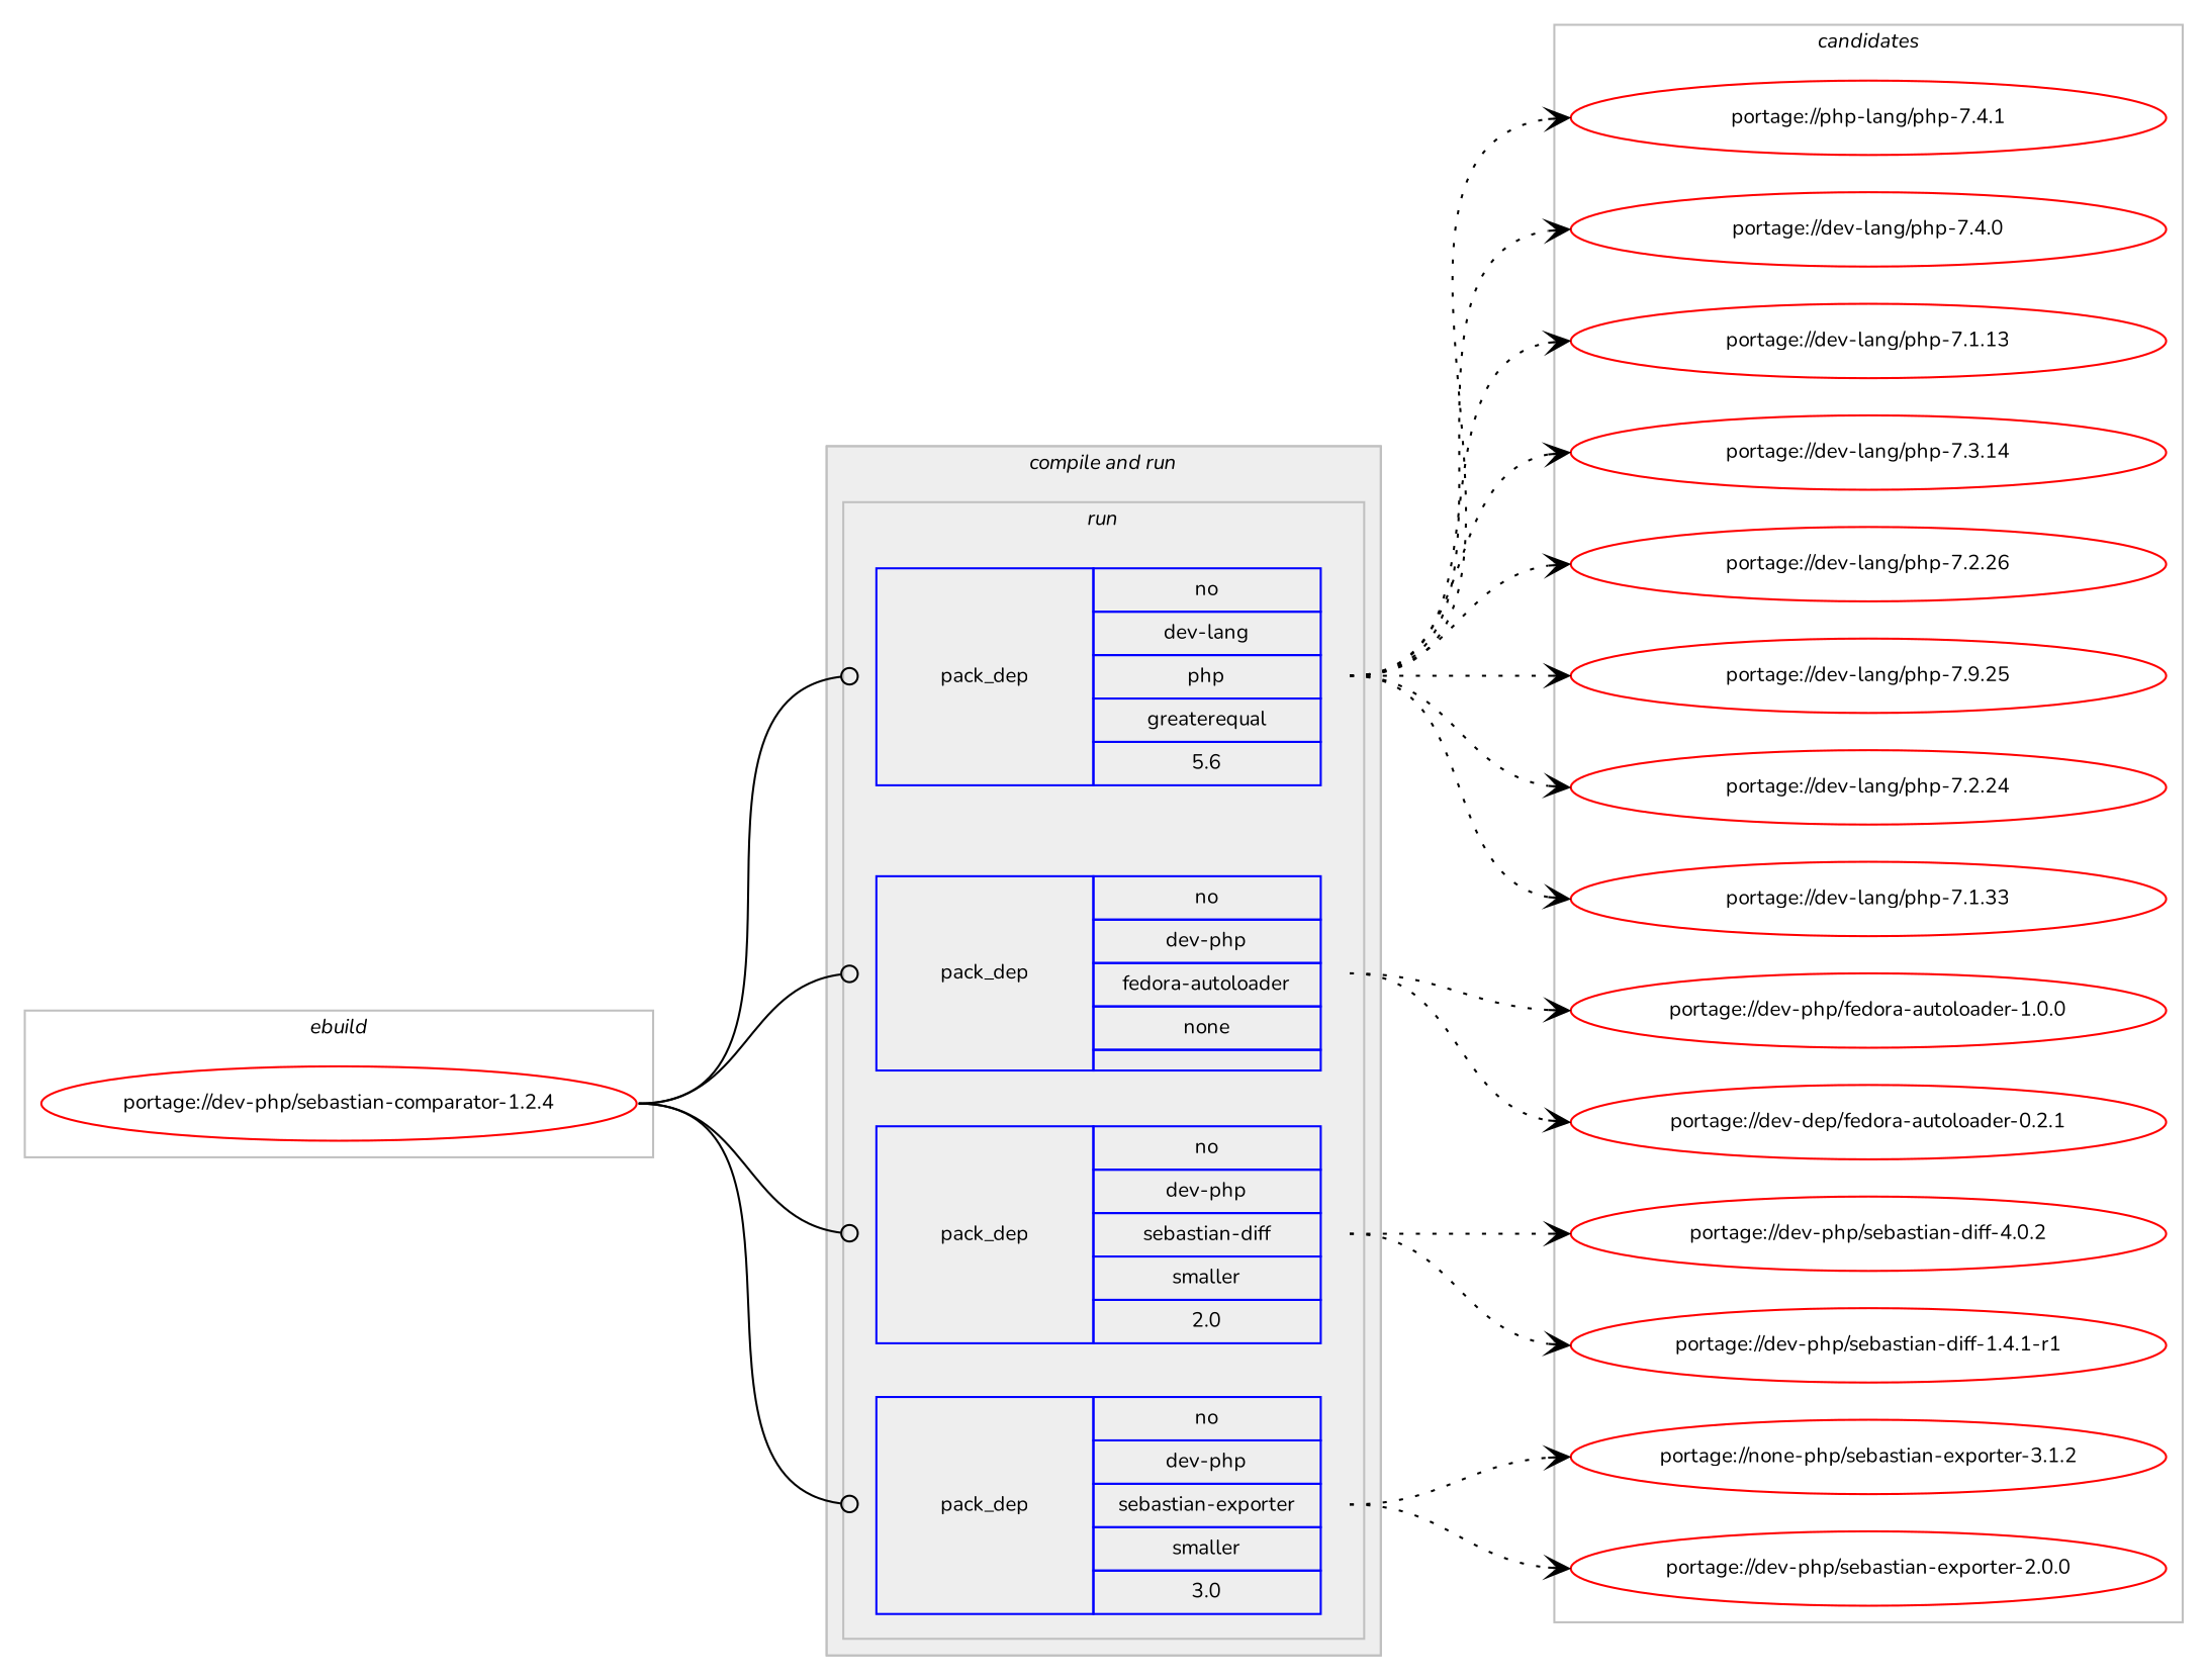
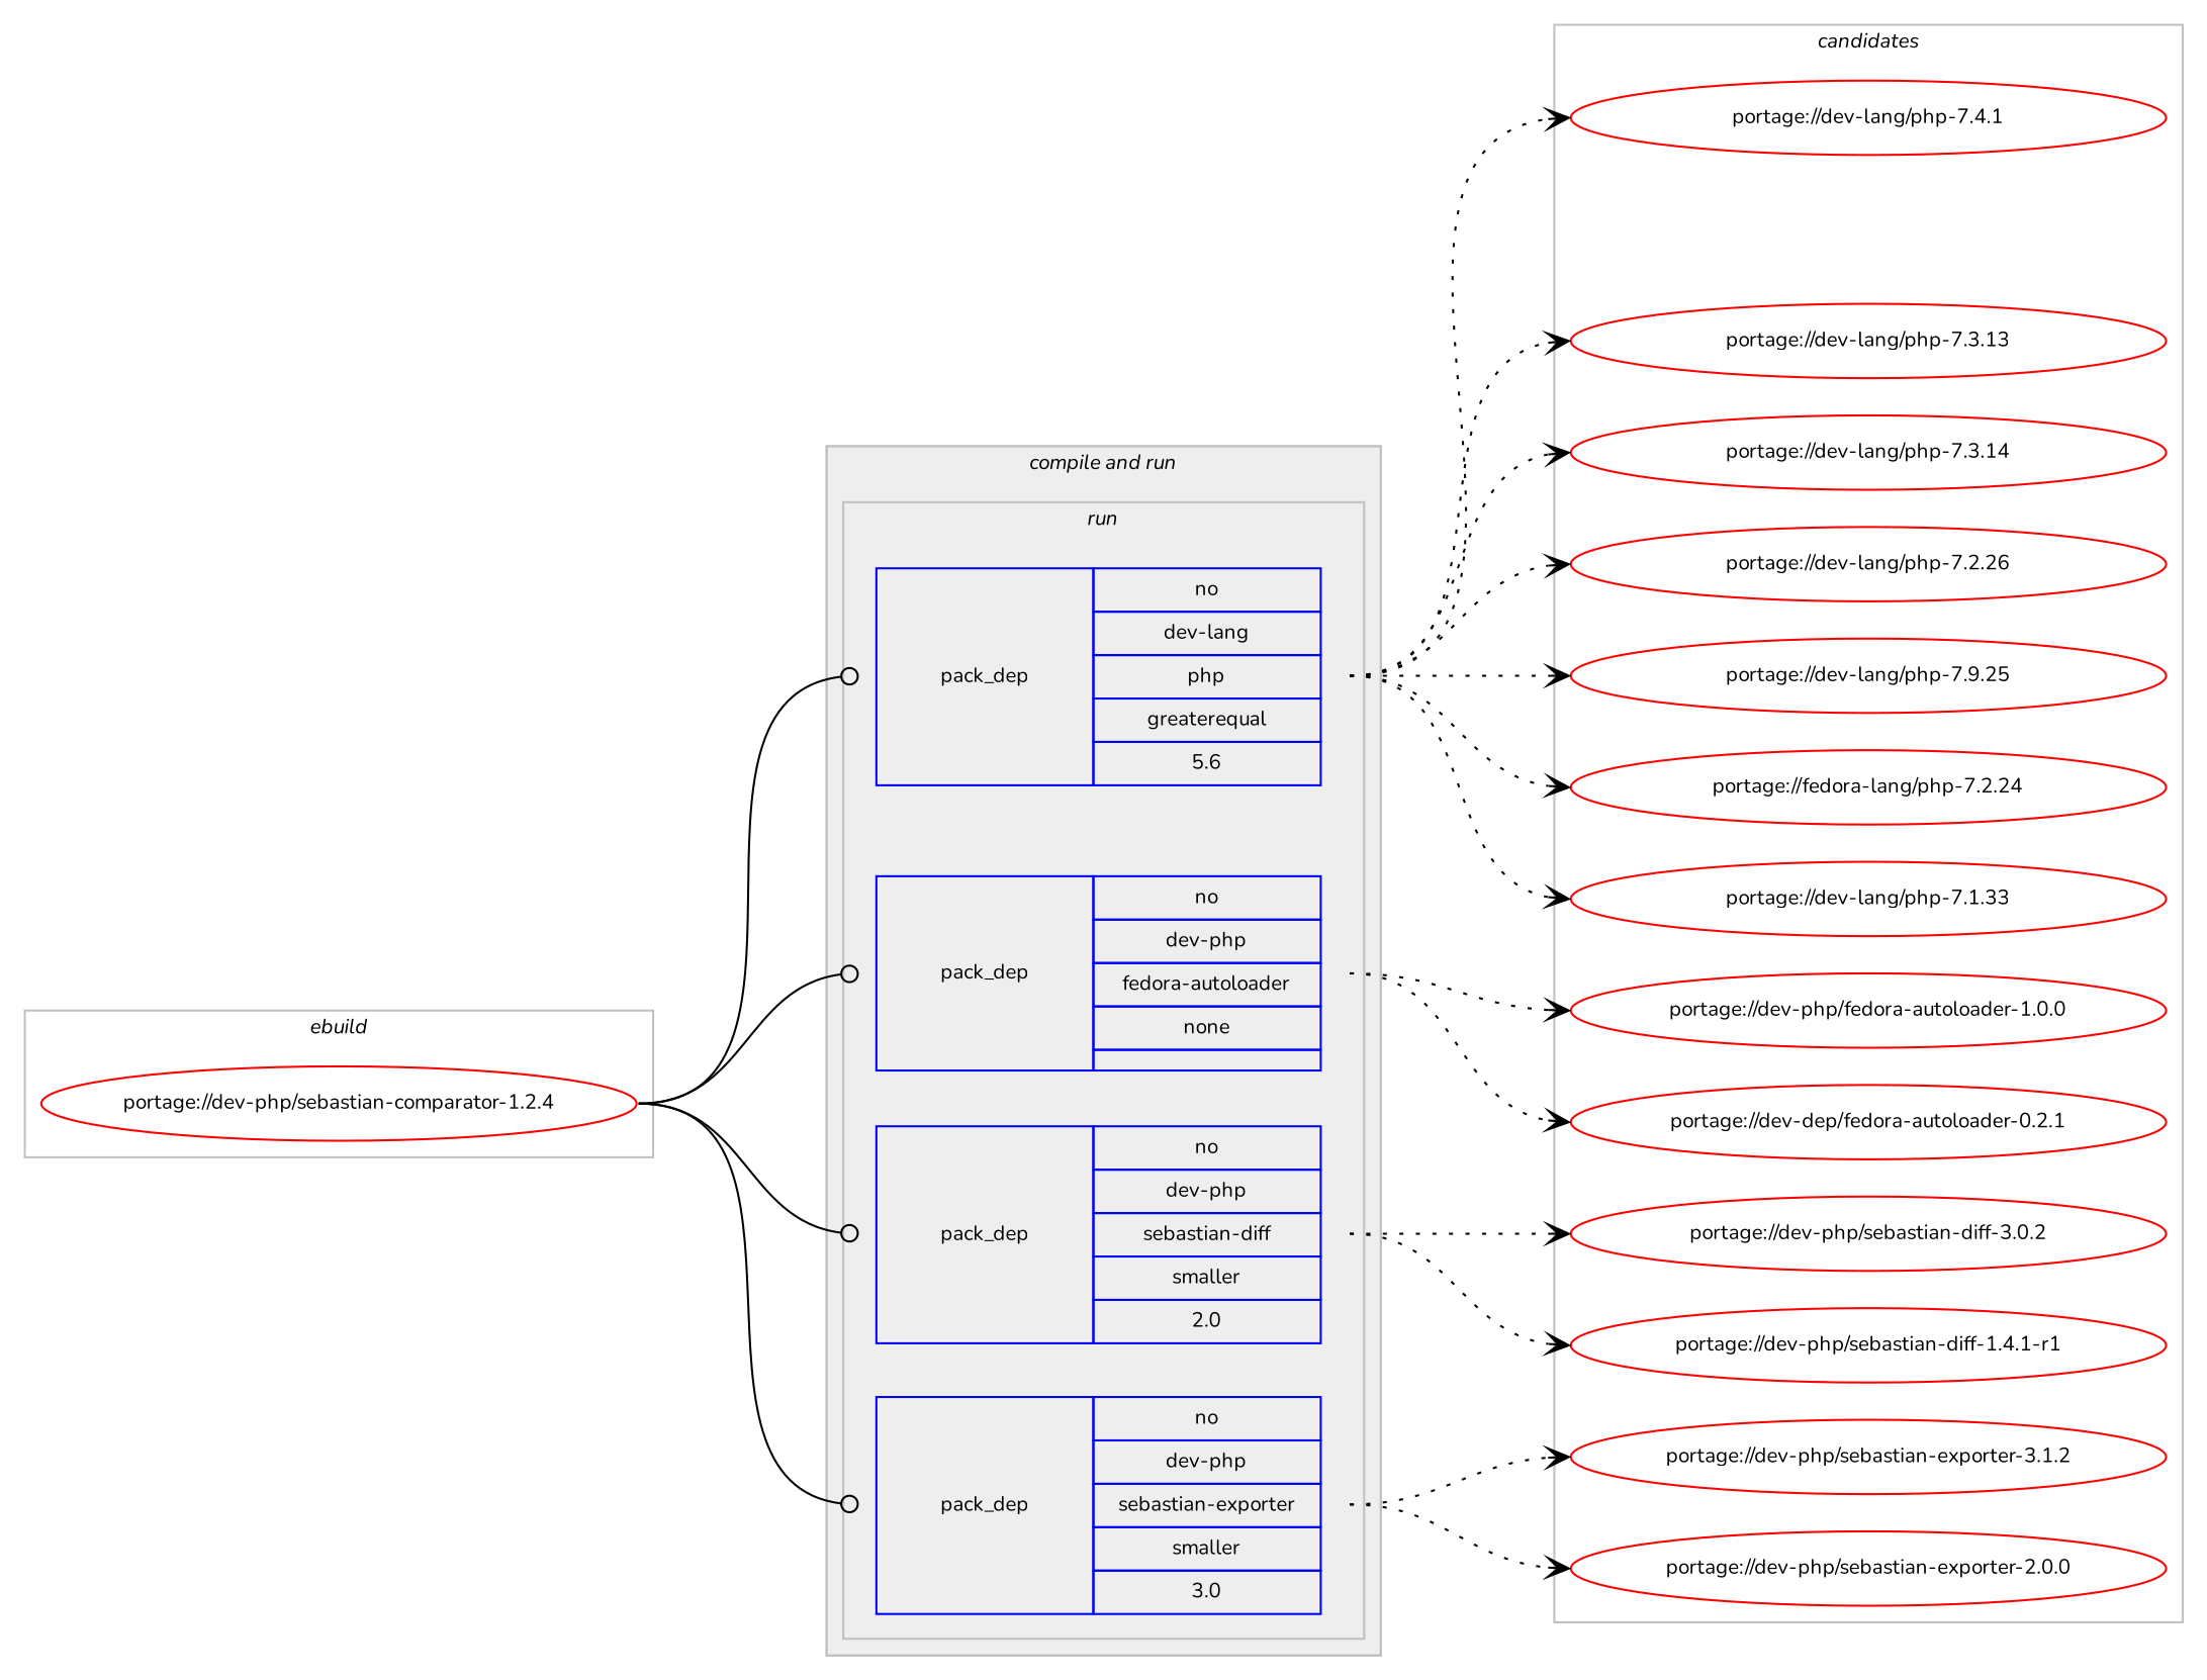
  digraph {
    compound=true
    concentrate=true
    fontname=Nunito
    fontsize=10
    newrank=true
    rankdir=LR
    ranksep=1.5
    node [color=red fontname=Nunito fontsize=10]
    edge [arrowhead=vee fontname=Nunito headport=w style=dotted tailport=e weight=100]
    n1 [label="portage://dev-php/sebastian-comparator-1.2.4" width=4]
    n2 [color=blue label=<<TABLE BORDER="0" CELLBORDER="1" CELLSPACING="0" CELLPADDING="4" WIDTH="220"><TR><TD ROWSPAN="6" CELLPADDING="30">pack_dep</TD></TR><TR><TD WIDTH="110">no</TD></TR><TR><TD>dev-lang</TD></TR><TR><TD>php</TD></TR><TR><TD>greaterequal</TD></TR><TR><TD>5.6</TD></TR></TABLE>> shape=none]
    n3 [color=blue label=<<TABLE BORDER="0" CELLBORDER="1" CELLSPACING="0" CELLPADDING="4" WIDTH="220"><TR><TD ROWSPAN="6" CELLPADDING="30">pack_dep</TD></TR><TR><TD WIDTH="110">no</TD></TR><TR><TD>dev-php</TD></TR><TR><TD>fedora-autoloader</TD></TR><TR><TD>none</TD></TR><TR><TD></TD></TR></TABLE>> shape=none]
    n4 [color=blue label=<<TABLE BORDER="0" CELLBORDER="1" CELLSPACING="0" CELLPADDING="4" WIDTH="220"><TR><TD ROWSPAN="6" CELLPADDING="30">pack_dep</TD></TR><TR><TD WIDTH="110">no</TD></TR><TR><TD>dev-php</TD></TR><TR><TD>sebastian-diff</TD></TR><TR><TD>smaller</TD></TR><TR><TD>2.0</TD></TR></TABLE>> shape=none]
    n5 [color=blue label=<<TABLE BORDER="0" CELLBORDER="1" CELLSPACING="0" CELLPADDING="4" WIDTH="220"><TR><TD ROWSPAN="6" CELLPADDING="30">pack_dep</TD></TR><TR><TD WIDTH="110">no</TD></TR><TR><TD>dev-php</TD></TR><TR><TD>sebastian-exporter</TD></TR><TR><TD>smaller</TD></TR><TR><TD>3.0</TD></TR></TABLE>> shape=none]
-   n6 [label="portage://php-lang/php-7.4.1" width=4]
-   n7 [label="portage://dev-lang/php-7.4.0" width=4]
-   n8 [label="portage://dev-lang/php-7.1.13" width=4]
+   n6 [label="portage://dev-lang/php-7.4.1" width=4]
+   n8 [label="portage://dev-lang/php-7.3.13" width=4]
    n9 [label="portage://dev-lang/php-7.3.14" width=4]
    n10 [label="portage://dev-lang/php-7.2.26" width=4]
    n11 [label="portage://dev-lang/php-7.9.25" width=4]
-   n12 [label="portage://dev-lang/php-7.2.24" width=4]
+   n12 [label="portage://fedora-lang/php-7.2.24" width=4]
    n13 [label="portage://dev-lang/php-7.1.33" width=4]
    n14 [label="portage://dev-php/fedora-autoloader-1.0.0" width=4]
    n15 [label="portage://dev-dep/fedora-autoloader-0.2.1" width=4]
-   n16 [label="portage://dev-php/sebastian-diff-4.0.2" width=4]
+   n16 [label="portage://dev-php/sebastian-diff-3.0.2" width=4]
    n17 [label="portage://dev-php/sebastian-diff-1.4.1-r1" width=4]
-   n18 [label="portage://none-php/sebastian-exporter-3.1.2" width=4]
+   n18 [label="portage://dev-php/sebastian-exporter-3.1.2" width=4]
    n19 [label="portage://dev-php/sebastian-exporter-2.0.0" width=4]
    subgraph cluster_1 {
      color=gray
      label=<<i>ebuild</i>>
      rank=same
      n1
    }
    subgraph cluster_2 {
      color=gray
      label=<<i>dependencies</i>>
      subgraph cluster_3 {
        color=gray
        fillcolor="#eeeeee"
        label=<<i>compile</i>>
        style=filled
      }
      subgraph cluster_4 {
        color=gray
        fillcolor="#eeeeee"
        label=<<i>compile and run</i>>
        style=filled
      }
      subgraph cluster_5 {
        color=gray
        fillcolor="#eeeeee"
        label=<<i>run</i>>
        style=filled
        subgraph sub_6 {
          color=gray
          fillcolor="#eeeeee"
          label=<<i>run</i>>
          style=filled
          n2
        }
        subgraph sub_7 {
          color=gray
          fillcolor="#eeeeee"
          label=<<i>run</i>>
          style=filled
          n3
        }
        subgraph sub_8 {
          color=gray
          fillcolor="#eeeeee"
          label=<<i>run</i>>
          style=filled
          n4
        }
        subgraph sub_9 {
          color=gray
          fillcolor="#eeeeee"
          label=<<i>run</i>>
          style=filled
          n5
        }
      }
    }
    subgraph cluster_10 {
      color=gray
      label=<<i>candidates</i>>
      rank=same
      subgraph sub_11 {
        color=black
        label=<<i>candidates</i>>
        nodesep=1
        rank=same
        n6
-       n7
        n8
        n9
        n10
        n11
        n12
        n13
      }
      subgraph sub_12 {
        color=black
        label=<<i>candidates</i>>
        nodesep=1
        rank=same
        n14
        n15
      }
      subgraph sub_13 {
        color=black
        label=<<i>candidates</i>>
        nodesep=1
        rank=same
        n16
        n17
      }
      subgraph sub_14 {
        color=black
        label=<<i>candidates</i>>
        nodesep=1
        rank=same
        n18
        n19
      }
    }
    n1 -> n2 [arrowhead=odot style=solid weight=20]
    n1 -> n3 [arrowhead=odot style=solid weight=20]
    n1 -> n4 [arrowhead=odot style=solid weight=20]
    n1 -> n5 [arrowhead=odot style=solid weight=20]
    n2 -> n6
-   n2 -> n7
    n2 -> n8
    n2 -> n9
    n2 -> n10
    n2 -> n11
    n2 -> n12
    n2 -> n13
    n3 -> n14
    n3 -> n15
    n4 -> n16
    n4 -> n17
    n5 -> n18
    n5 -> n19
  }
